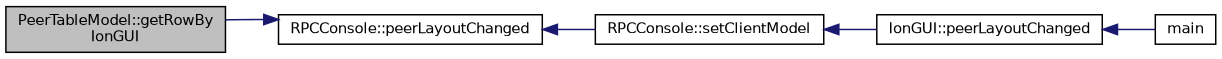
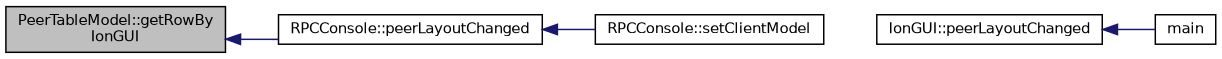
  digraph {
    rankdir=LR
    node [color=black fillcolor=white fontname=Helvetica fontsize=10 shape=record style=filled]
    edge [color=midnightblue dir=back fontname=Helvetica fontsize=10 labelfontname=Helvetica labelfontsize=10 style=solid]
    n1 [fillcolor=grey75 fontcolor=black height=0.2 label="PeerTableModel::getRowBy\lIonGUI" width=0.4]
    n2 [height=0.2 label="RPCConsole::peerLayoutChanged" width=0.4]
    n3 [height=0.2 label="RPCConsole::setClientModel" width=0.4]
    n4 [height=0.2 label="IonGUI::peerLayoutChanged" width=0.4]
    n5 [height=0.2 label=main width=0.4]
-   n2 -> n1
+   n1 -> n2
    n2 -> n3
-   n3 -> n4
    n4 -> n5
  }
